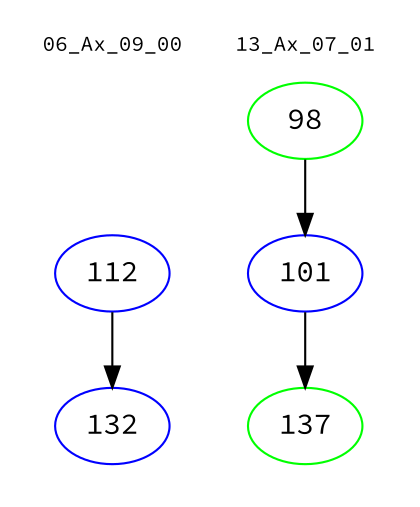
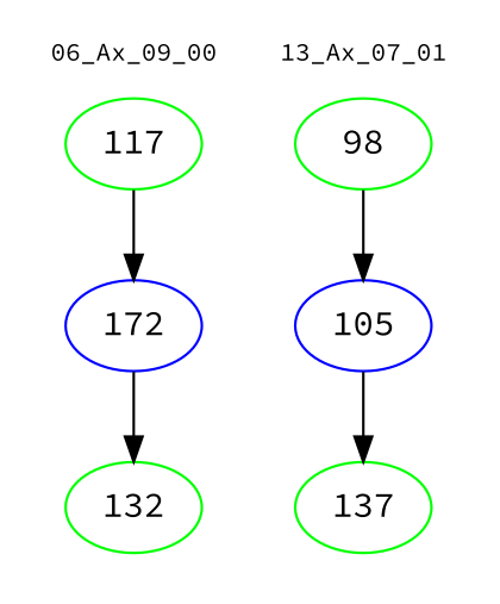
  digraph {
    fontname="Source Code Pro"
    node [color=green fontname="Source Code Pro"]
    edge [color=black fontname="Source Code Pro"]
-   n2 [color=blue label=112]
-   n3 [color=blue label=132]
+   n1 [label=117]
+   n2 [color=blue label=172]
+   n3 [label=132]
    n4 [label=98]
-   n5 [color=blue label=101]
+   n5 [color=blue label=105]
    n6 [label=137]
    subgraph cluster_1 {
      color=white
      fontsize=10
      label="06_Ax_09_00"
+     n1
      n2
      n3
    }
    subgraph cluster_2 {
      color=white
      fontsize=10
      label="13_Ax_07_01"
      n4
      n5
      n6
    }
+   n1 -> n2
    n2 -> n3
    n4 -> n5
    n5 -> n6
  }
